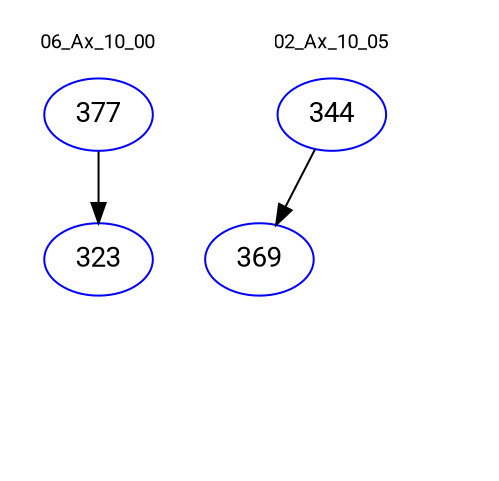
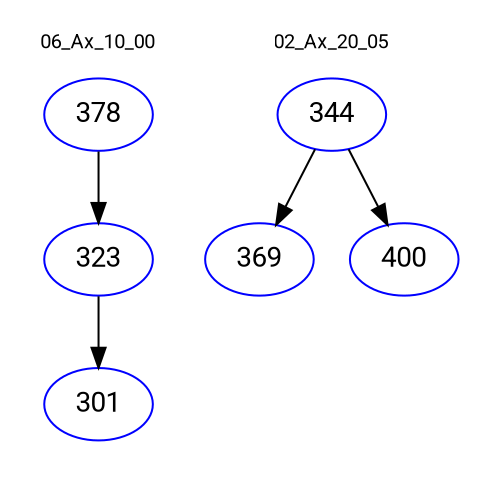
  digraph {
    fontname=Roboto
    node [color=blue fontname=Roboto]
    edge [color=black fontname=Roboto]
    n1 [label=323]
-   n3 [label=377]
+   n2 [label=301]
+   n3 [label=378]
    n4 [label=344]
    n5 [label=369]
+   n6 [label=400]
    subgraph cluster_1 {
      color=white
      fontsize=10
      label="06_Ax_10_00"
      n1
+     n2
      n3
    }
    subgraph cluster_2 {
      color=white
      fontsize=10
-     label="02_Ax_10_05"
+     label="02_Ax_20_05"
      n4
      n5
+     n6
    }
+   n1 -> n2
    n3 -> n1
    n4 -> n5
+   n4 -> n6
  }
